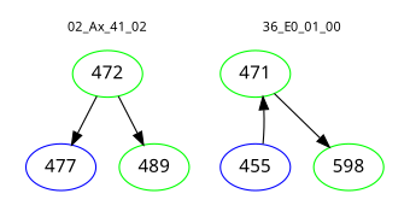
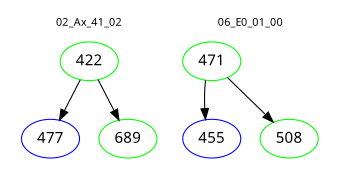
  digraph {
    fontname="Noto Sans"
    node [color=green fontname="Noto Sans"]
    edge [color=black fontname="Noto Sans"]
-   n1 [label=472]
+   n1 [label=422]
    n2 [color=blue label=477]
-   n3 [label=489]
+   n3 [label=689]
    n4 [label=471]
    n5 [color=blue label=455]
-   n6 [label=598]
+   n6 [label=508]
    subgraph cluster_1 {
      color=white
      fontsize=10
      label="02_Ax_41_02"
      n1
      n2
      n3
    }
    subgraph cluster_2 {
      color=white
      fontsize=10
-     label="36_E0_01_00"
+     label="06_E0_01_00"
      n4
      n5
      n6
    }
    n1 -> n2
    n1 -> n3
-   n5 -> n4
+   n4 -> n5
    n4 -> n6
  }
